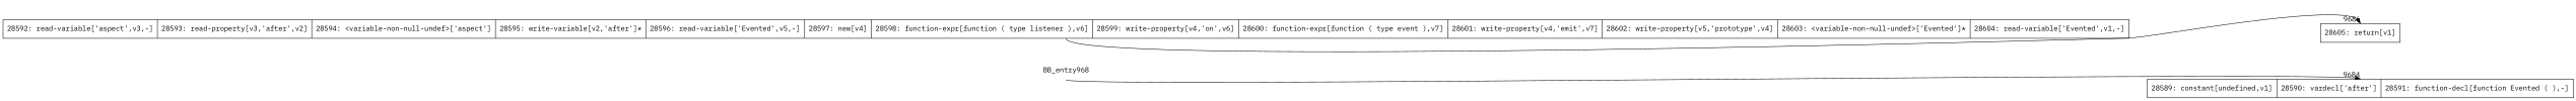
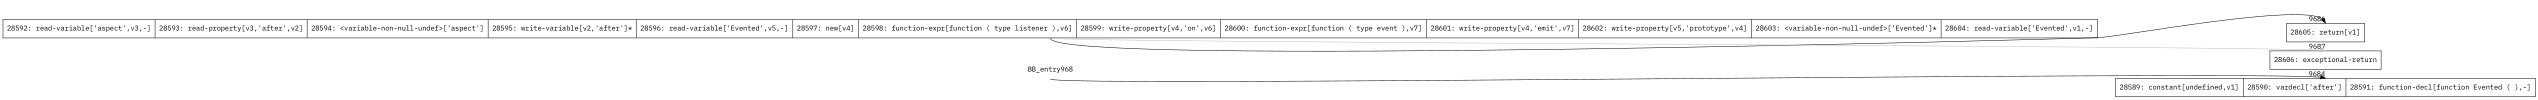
  digraph {
    fontname="IBM Plex Mono"
    rankdir=LR
    node [fontname="IBM Plex Mono" shape=record]
    edge [fontname="IBM Plex Mono" headport=n tailport=s]
    n1 [label=BB_entry968 shape=none]
    n2 [label="{28589: constant[undefined,v1]|28590: vardecl['after']|28591: function-decl[function Evented ( ),-]}"]
    n3 [label="{28592: read-variable['aspect',v3,-]|28593: read-property[v3,'after',v2]|28594: \<variable-non-null-undef\>['aspect']|28595: write-variable[v2,'after']*|28596: read-variable['Evented',v5,-]|28597: new[v4]|28598: function-expr[function ( type listener ),v6]|28599: write-property[v4,'on',v6]|28600: function-expr[function ( type event ),v7]|28601: write-property[v4,'emit',v7]|28602: write-property[v5,'prototype',v4]|28603: \<variable-non-null-undef\>['Evented']*|28604: read-variable['Evented',v1,-]}"]
    n4 [label="{28605: return[v1]}"]
+   n5 [label="{28606: exceptional-return}"]
    n1 -> n2 [headlabel="    9684"]
    n3 -> n4 [headlabel="      9686"]
+   n3 -> n5 [color=gray headlabel="      9687"]
  }
